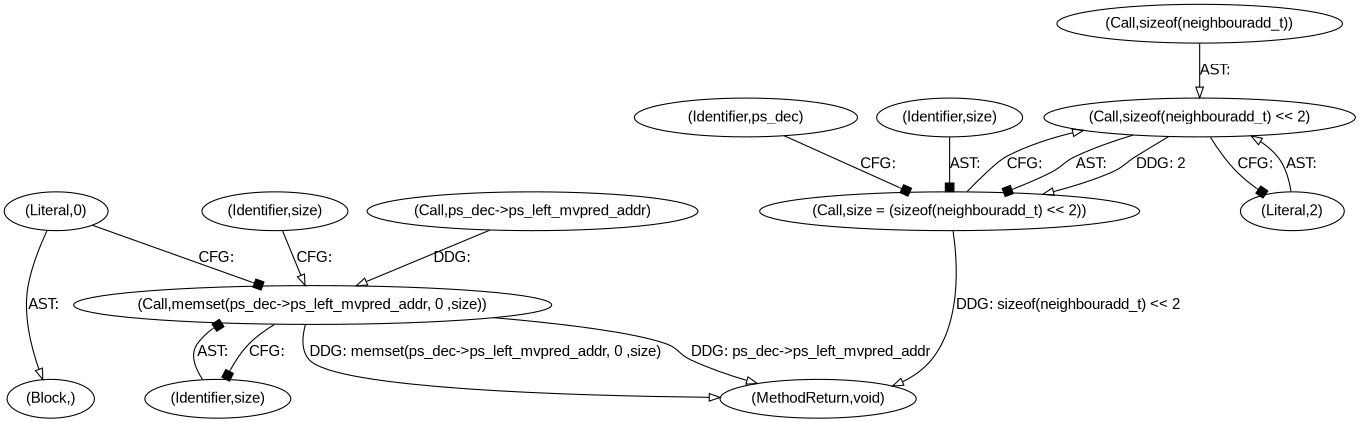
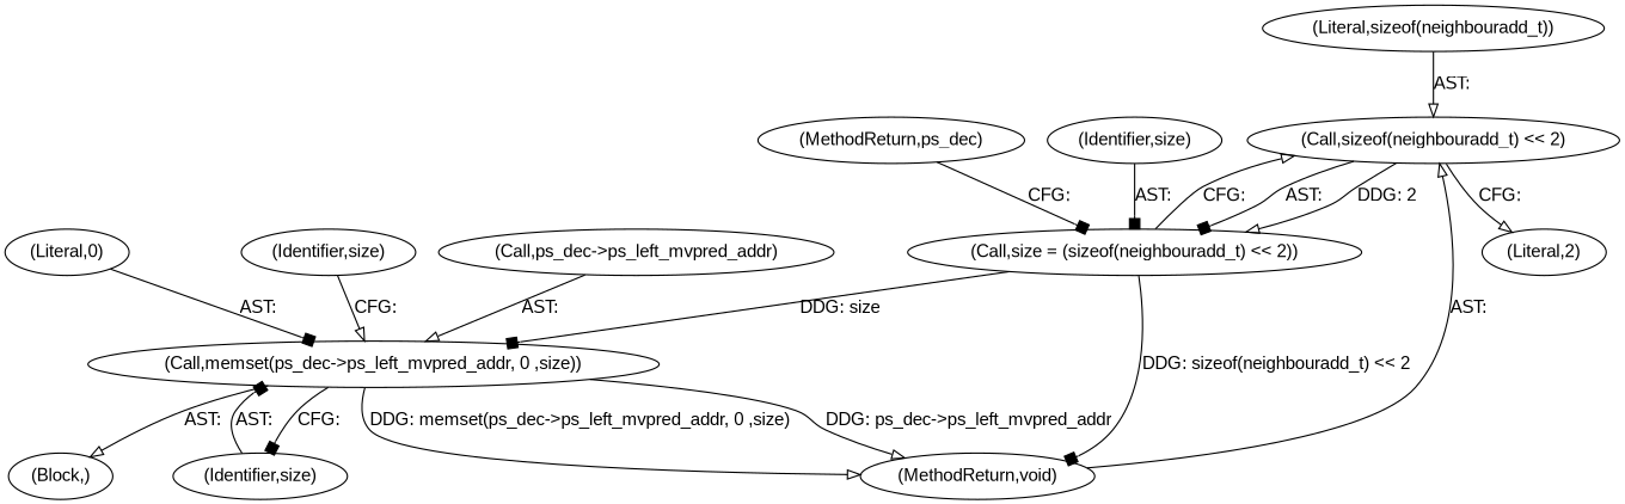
  digraph {
    fontname="Liberation Sans"
    node [fontname="Liberation Sans"]
    edge [arrowhead=box fontname="Liberation Sans"]
    n1 [label="(Call,sizeof(neighbouradd_t) << 2)"]
    n2 [label="(Call,size = (sizeof(neighbouradd_t) << 2))"]
    n3 [label="(Literal,2)"]
    n4 [label="(Call,memset(ps_dec->ps_left_mvpred_addr, 0 ,size))"]
    n5 [label="(MethodReturn,void)"]
    n6 [label="(Block,)"]
    n7 [label="(Identifier,size)"]
-   n8 [label="(Identifier,ps_dec)"]
+   n8 [label="(MethodReturn,ps_dec)"]
    n9 [label="(Identifier,size)"]
    n10 [label="(Call,ps_dec->ps_left_mvpred_addr)"]
    n11 [label="(Literal,0)"]
-   n12 [label="(Call,sizeof(neighbouradd_t))"]
+   n12 [label="(Literal,sizeof(neighbouradd_t))"]
    n13 [label="(Identifier,size)"]
    n1 -> n2 [label="AST: "]
    n1 -> n2 [arrowhead=onormal label="DDG: 2"]
-   n1 -> n3 [label="CFG: "]
+   n1 -> n3 [arrowhead=onormal label="CFG: "]
    n2 -> n1 [arrowhead=onormal label="CFG: "]
-   n2 -> n5 [arrowhead=onormal label="DDG: sizeof(neighbouradd_t) << 2"]
-   n3 -> n1 [arrowhead=onormal label="AST: "]
+   n2 -> n4 [label="DDG: size"]
+   n2 -> n5 [label="DDG: sizeof(neighbouradd_t) << 2"]
+   n5 -> n1 [arrowhead=onormal label="AST: "]
    n4 -> n5 [arrowhead=onormal label="DDG: ps_dec->ps_left_mvpred_addr"]
    n4 -> n5 [arrowhead=onormal label="DDG: memset(ps_dec->ps_left_mvpred_addr, 0 ,size)"]
-   n11 -> n6 [arrowhead=onormal label="AST: "]
+   n4 -> n6 [arrowhead=onormal label="AST: "]
    n4 -> n7 [label="CFG: "]
    n7 -> n4 [label="AST: "]
    n8 -> n2 [label="CFG: "]
    n9 -> n2 [label="AST: "]
-   n10 -> n4 [arrowhead=onormal label="DDG: "]
-   n11 -> n4 [label="CFG: "]
+   n10 -> n4 [arrowhead=onormal label="AST: "]
+   n11 -> n4 [label="AST: "]
    n12 -> n1 [arrowhead=onormal label="AST: "]
    n13 -> n4 [arrowhead=onormal label="CFG: "]
  }
